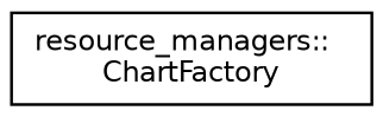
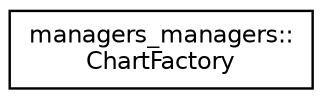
  digraph {
    rankdir=LR
-   n1 [color=black fillcolor=white fontname=Helvetica fontsize=10 height=0.2 label="resource_managers::\lChartFactory" shape=record style=filled width=0.4]
+   n1 [color=black fillcolor=white fontname=Helvetica fontsize=10 height=0.2 label="managers_managers::\lChartFactory" shape=record style=filled width=0.4]
  }
